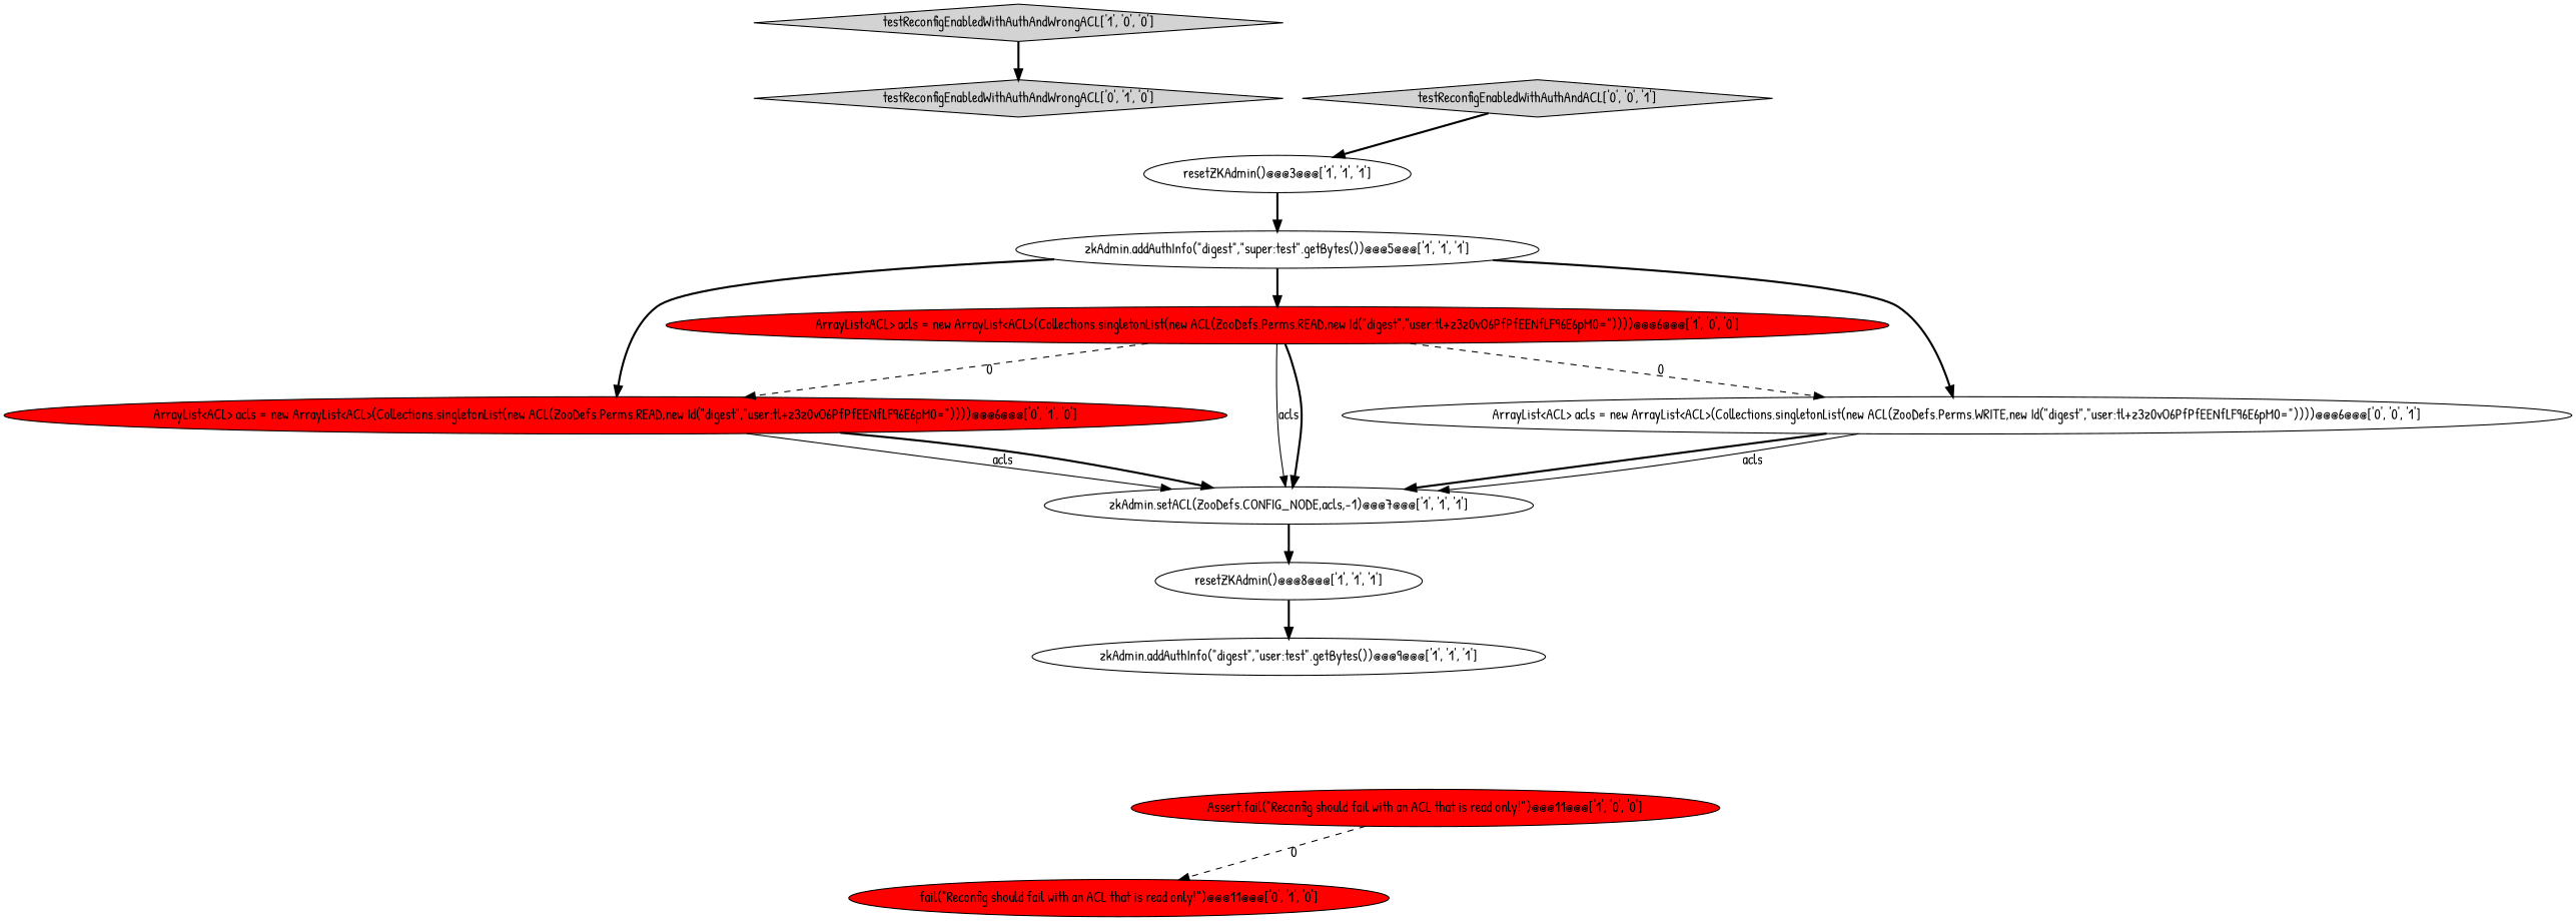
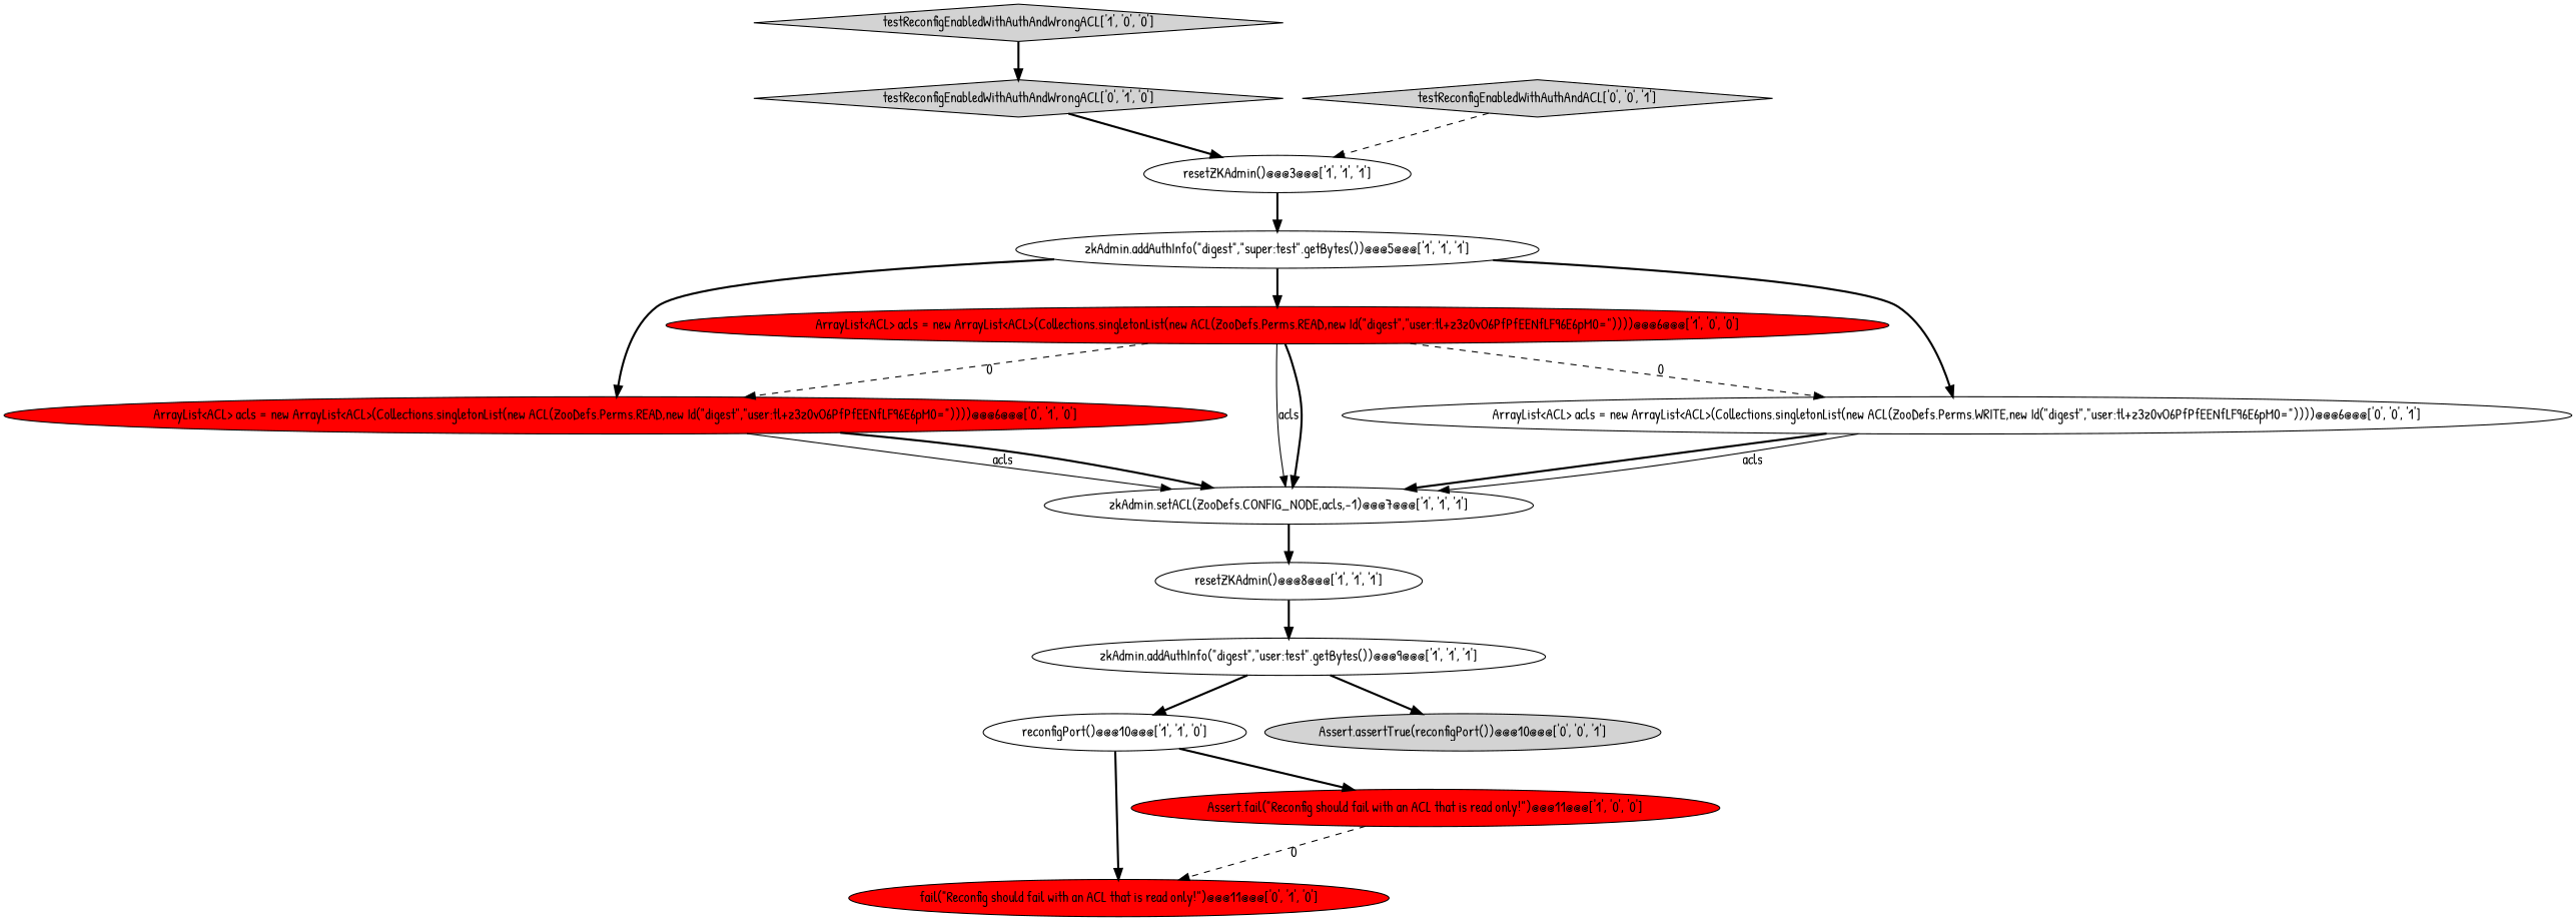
  digraph {
    fontname="Patrick Hand"
    node [fillcolor=white fontname="Patrick Hand" shape=ellipse style=filled]
    edge [fontname="Patrick Hand" style=bold]
+   n1 [label="reconfigPort()@@@10@@@['1', '1', '0']"]
    n2 [fillcolor=red label="fail(\"Reconfig should fail with an ACL that is read only!\")@@@11@@@['0', '1', '0']"]
    n3 [fillcolor=red label="Assert.fail(\"Reconfig should fail with an ACL that is read only!\")@@@11@@@['1', '0', '0']"]
+   n4 [fillcolor=lightgray label="Assert.assertTrue(reconfigPort())@@@10@@@['0', '0', '1']"]
    n5 [label="resetZKAdmin()@@@3@@@['1', '1', '1']"]
    n6 [label="zkAdmin.addAuthInfo(\"digest\",\"super:test\".getBytes())@@@5@@@['1', '1', '1']"]
    n7 [fillcolor=red label="ArrayList<ACL> acls = new ArrayList<ACL>(Collections.singletonList(new ACL(ZooDefs.Perms.READ,new Id(\"digest\",\"user:tl+z3z0vO6PfPfEENfLF96E6pM0=\"))))@@@6@@@['0', '1', '0']"]
    n8 [fillcolor=red label="ArrayList<ACL> acls = new ArrayList<ACL>(Collections.singletonList(new ACL(ZooDefs.Perms.READ,new Id(\"digest\",\"user:tl+z3z0vO6PfPfEENfLF96E6pM0=\"))))@@@6@@@['1', '0', '0']"]
    n9 [label="ArrayList<ACL> acls = new ArrayList<ACL>(Collections.singletonList(new ACL(ZooDefs.Perms.WRITE,new Id(\"digest\",\"user:tl+z3z0vO6PfPfEENfLF96E6pM0=\"))))@@@6@@@['0', '0', '1']"]
    n10 [label="zkAdmin.setACL(ZooDefs.CONFIG_NODE,acls,-1)@@@7@@@['1', '1', '1']"]
    n11 [label="resetZKAdmin()@@@8@@@['1', '1', '1']"]
    n12 [label="zkAdmin.addAuthInfo(\"digest\",\"user:test\".getBytes())@@@9@@@['1', '1', '1']"]
    n13 [fillcolor=lightgray label="testReconfigEnabledWithAuthAndWrongACL['0', '1', '0']" shape=diamond]
    n14 [fillcolor=lightgray label="testReconfigEnabledWithAuthAndWrongACL['1', '0', '0']" shape=diamond]
    n15 [fillcolor=lightgray label="testReconfigEnabledWithAuthAndACL['0', '0', '1']" shape=diamond]
+   n1 -> n2
+   n1 -> n3
    n3 -> n2 [label=0 style=dashed]
    n5 -> n6
    n6 -> n7
    n6 -> n8
    n6 -> n9
    n7 -> n10 [label=acls style=solid]
    n7 -> n10
    n8 -> n7 [label=0 style=dashed]
    n8 -> n9 [label=0 style=dashed]
    n8 -> n10 [label=acls style=solid]
    n8 -> n10
    n9 -> n10
    n9 -> n10 [label=acls style=solid]
    n10 -> n11
    n11 -> n12
+   n12 -> n1
+   n12 -> n4
+   n13 -> n5
    n14 -> n13
-   n15 -> n5
+   n15 -> n5 [style=dashed]
  }
